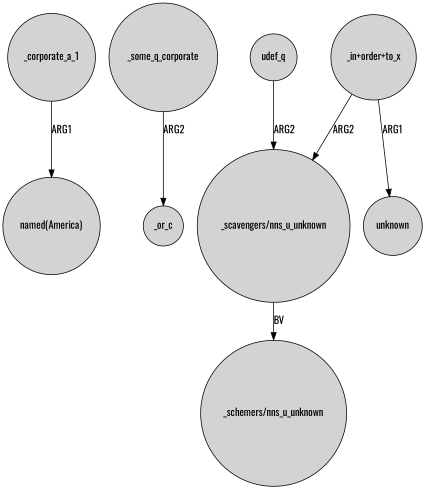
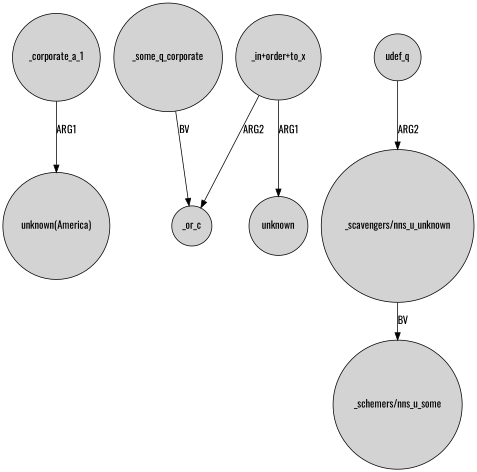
  digraph {
    fontname=Oswald
    node [fontname=Oswald shape=circle style=filled]
    edge [fontname=Oswald]
    _corporate_a_1
-   "named(America)"
+   "named(America)" [label="unknown(America)"]
    n3 [label=_some_q_corporate]
    _or_c
    udef_q
    "_scavengers/nns_u_unknown"
-   "_schemers/nns_u_unknown"
+   "_schemers/nns_u_unknown" [label="_schemers/nns_u_some"]
    "_in+order+to_x"
    unknown
    _corporate_a_1 -> "named(America)" [label=ARG1]
-   n3 -> _or_c [label=ARG2]
+   n3 -> _or_c [label=BV]
    udef_q -> "_scavengers/nns_u_unknown" [label=ARG2]
    "_scavengers/nns_u_unknown" -> "_schemers/nns_u_unknown" [label=BV]
-   "_in+order+to_x" -> "_scavengers/nns_u_unknown" [label=ARG2]
+   "_in+order+to_x" -> _or_c [label=ARG2]
    "_in+order+to_x" -> unknown [label=ARG1]
  }
